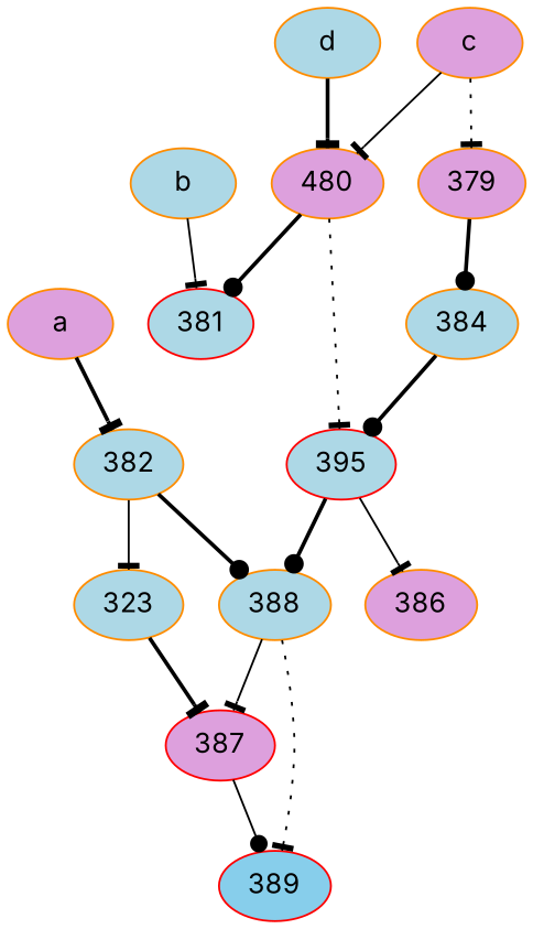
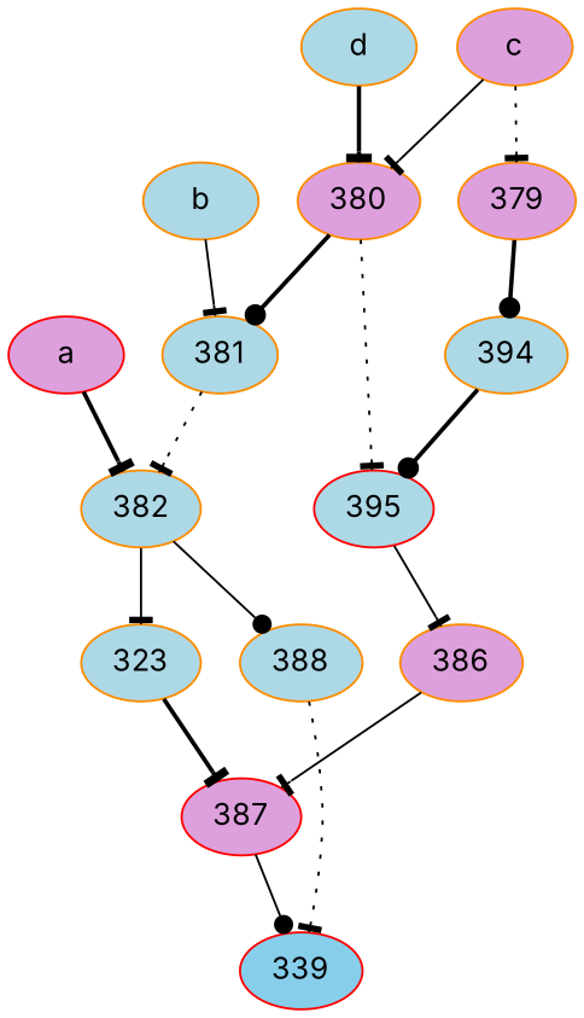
  strict digraph {
    fontname=Inter
    node [color=darkorange fillcolor=lightblue fontname=Inter style=filled]
    edge [arrowhead=tee fontname=Inter style=bold]
-   389 [color=red fillcolor=skyblue]
-   a [fillcolor=plum]
+   389 [color=red fillcolor=skyblue label=339]
+   a [color=red fillcolor=plum]
    382
    n4 [label=323]
    388
    387 [color=red fillcolor=plum]
-   381 [color=red]
+   381
    b
    c [fillcolor=plum]
    379 [fillcolor=plum]
-   380 [fillcolor=plum label=480]
-   384
+   380 [fillcolor=plum]
+   384 [label=394]
    n13 [color=red label=395]
    386 [fillcolor=plum]
    d
    a -> 382
    382 -> n4 [style=solid]
-   382 -> 388 [arrowhead=dot]
+   382 -> 388 [arrowhead=dot style=solid]
    n4 -> 387
    388 -> 389 [style=dotted]
    387 -> 389 [arrowhead=dot style=solid]
+   381 -> 382 [style=dotted]
    b -> 381 [style=solid]
    c -> 379 [style=dotted]
    c -> 380 [style=solid]
    379 -> 384 [arrowhead=dot]
    380 -> 381 [arrowhead=dot]
    380 -> n13 [style=dotted]
    384 -> n13 [arrowhead=dot]
-   n13 -> 388 [arrowhead=dot]
    n13 -> 386 [style=solid]
-   388 -> 387 [style=solid]
+   386 -> 387 [style=solid]
    d -> 380
  }
